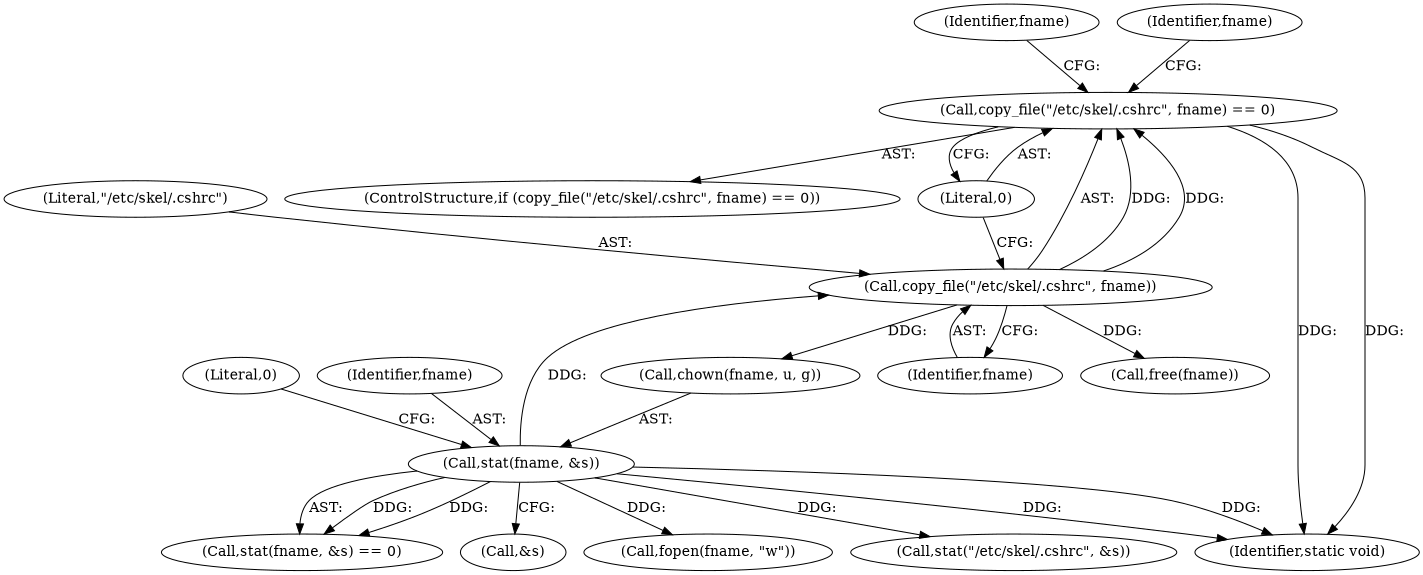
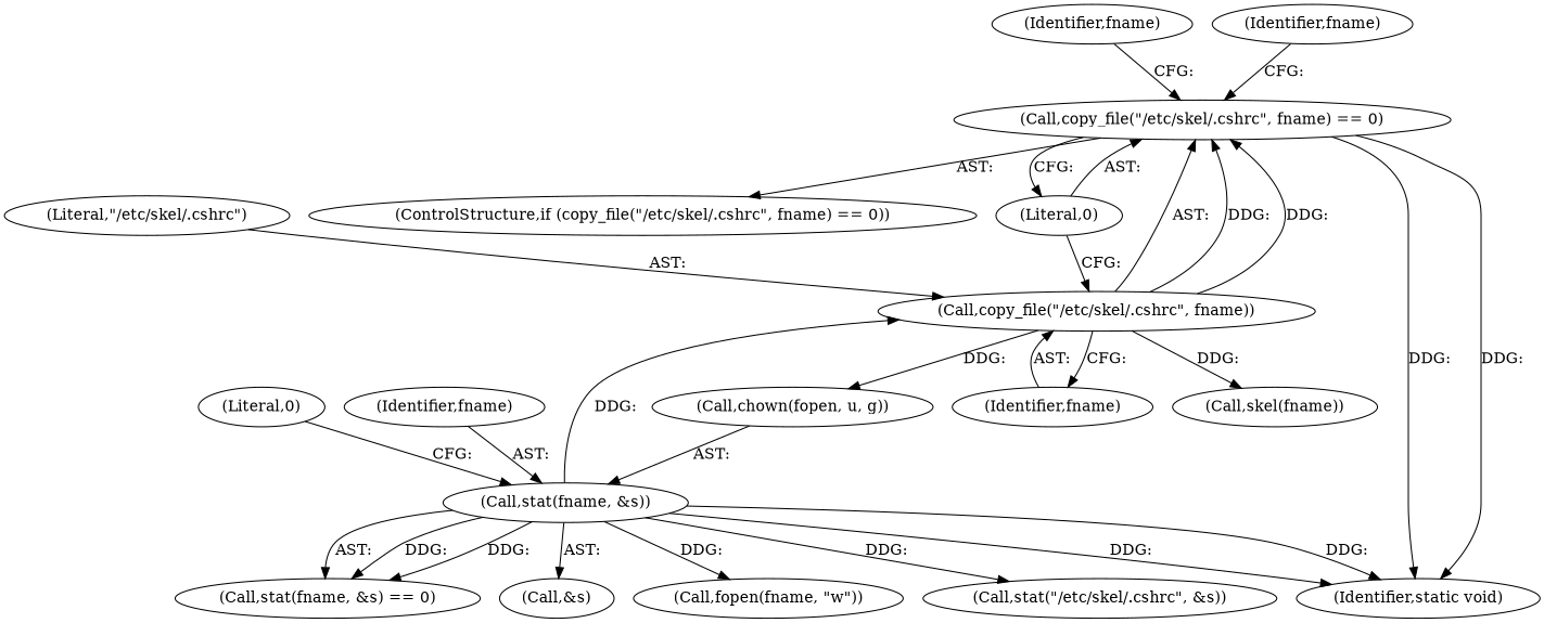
  digraph {
    n1 [label="(Call,copy_file(\"/etc/skel/.cshrc\", fname) == 0)"]
    n2 [label="(ControlStructure,if (copy_file(\"/etc/skel/.cshrc\", fname) == 0))"]
    n3 [label="(Literal,0)"]
    n4 [label="(Identifier,static void)"]
    n5 [label="(Call,copy_file(\"/etc/skel/.cshrc\", fname))"]
-   n6 [label="(Call,chown(fname, u, g))"]
-   n7 [label="(Call,free(fname))"]
+   n6 [label="(Call,chown(fopen, u, g))"]
+   n7 [label="(Call,skel(fname))"]
    n8 [label="(Identifier,fname)"]
    n9 [label="(Call,stat(fname, &s))"]
    n10 [label="(Call,stat(fname, &s) == 0)"]
    n11 [label="(Call,&s)"]
    n12 [label="(Call,fopen(fname, \"w\"))"]
    n13 [label="(Call,stat(\"/etc/skel/.cshrc\", &s))"]
    n14 [label="(Literal,0)"]
    n15 [label="(Literal,\"/etc/skel/.cshrc\")"]
    n16 [label="(Identifier,fname)"]
    n17 [label="(Identifier,fname)"]
    n18 [label="(Identifier,fname)"]
    n1 -> n2 [label="AST: "]
    n1 -> n3 [label="CFG: "]
    n1 -> n4 [label="DDG: "]
    n1 -> n4 [label="DDG: "]
    n3 -> n1 [label="AST: "]
    n3 -> n5 [label="CFG: "]
    n5 -> n1 [label="AST: "]
    n5 -> n1 [label="DDG: "]
    n5 -> n1 [label="DDG: "]
    n5 -> n6 [label="DDG: "]
    n5 -> n7 [label="DDG: "]
    n5 -> n8 [label="CFG: "]
    n6 -> n9 [label="AST: "]
    n8 -> n5 [label="AST: "]
    n9 -> n4 [label="DDG: "]
    n9 -> n4 [label="DDG: "]
    n9 -> n5 [label="DDG: "]
    n9 -> n10 [label="AST: "]
    n9 -> n10 [label="DDG: "]
    n9 -> n10 [label="DDG: "]
-   n9 -> n11 [label="CFG: "]
+   n9 -> n11 [label="AST: "]
    n9 -> n12 [label="DDG: "]
    n9 -> n13 [label="DDG: "]
    n14 -> n9 [label="CFG: "]
    n15 -> n5 [label="AST: "]
    n16 -> n1 [label="CFG: "]
    n17 -> n1 [label="CFG: "]
    n18 -> n9 [label="AST: "]
  }
